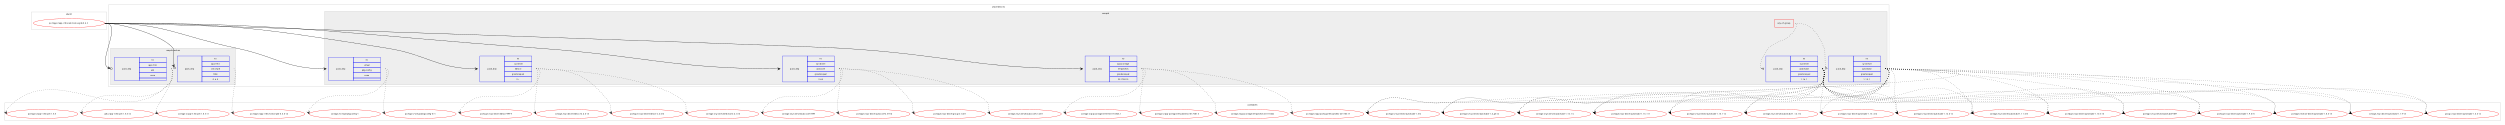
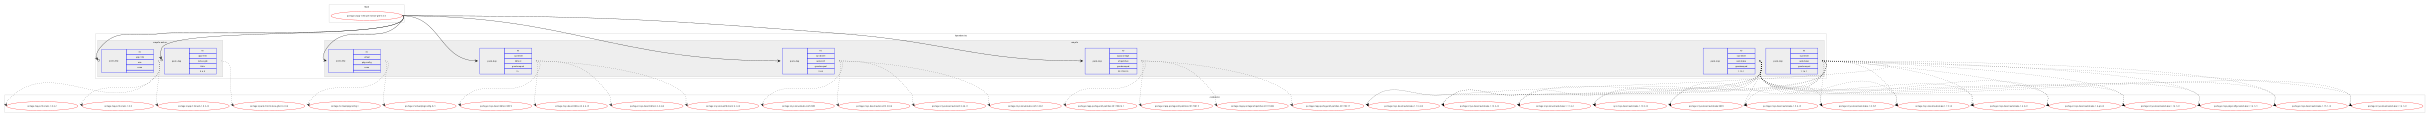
  digraph {
    compound=true
    concentrate=true
    fontname="Roboto Condensed"
    fontsize=10
    newrank=true
    rankdir=TB
    ranksep=1.5
    node [color=red fontname="Roboto Condensed" fontsize=10]
    edge [arrowhead=vee fontname="Roboto Condensed" headport=w style=dotted tailport=e weight=100]
    n1 [label="portage://app-i18n/uim-tomoe-gtk-0.6.0" width=4]
    n2 [color=blue label=<<TABLE BORDER="0" CELLBORDER="1" CELLSPACING="0" CELLPADDING="4" WIDTH="220"><TR><TD ROWSPAN="6" CELLPADDING="30">pack_dep</TD></TR><TR><TD WIDTH="110">no</TD></TR><TR><TD>sys-devel</TD></TR><TR><TD>automake</TD></TR><TR><TD>greaterequal</TD></TR><TR><TD>1.16.1</TD></TR></TABLE>> shape=none]
    n3 [color=blue label=<<TABLE BORDER="0" CELLBORDER="1" CELLSPACING="0" CELLPADDING="4" WIDTH="220"><TR><TD ROWSPAN="6" CELLPADDING="30">pack_dep</TD></TR><TR><TD WIDTH="110">no</TD></TR><TR><TD>sys-devel</TD></TR><TR><TD>automake</TD></TR><TR><TD>greaterequal</TD></TR><TR><TD>1.15.1</TD></TR></TABLE>> shape=none]
-   n4 [label=<<TABLE BORDER="0" CELLBORDER="1" CELLSPACING="0" CELLPADDING="4"><TR><TD CELLPADDING="10">any_of_group</TD></TR></TABLE>> shape=none]
    n5 [color=blue label=<<TABLE BORDER="0" CELLBORDER="1" CELLSPACING="0" CELLPADDING="4" WIDTH="220"><TR><TD ROWSPAN="6" CELLPADDING="30">pack_dep</TD></TR><TR><TD WIDTH="110">no</TD></TR><TR><TD>app-portage</TD></TR><TR><TD>elt-patches</TD></TR><TR><TD>greaterequal</TD></TR><TR><TD>20170815</TD></TR></TABLE>> shape=none]
    n6 [color=blue label=<<TABLE BORDER="0" CELLBORDER="1" CELLSPACING="0" CELLPADDING="4" WIDTH="220"><TR><TD ROWSPAN="6" CELLPADDING="30">pack_dep</TD></TR><TR><TD WIDTH="110">no</TD></TR><TR><TD>sys-devel</TD></TR><TR><TD>autoconf</TD></TR><TR><TD>greaterequal</TD></TR><TR><TD>2.69</TD></TR></TABLE>> shape=none]
    n7 [color=blue label=<<TABLE BORDER="0" CELLBORDER="1" CELLSPACING="0" CELLPADDING="4" WIDTH="220"><TR><TD ROWSPAN="6" CELLPADDING="30">pack_dep</TD></TR><TR><TD WIDTH="110">no</TD></TR><TR><TD>sys-devel</TD></TR><TR><TD>libtool</TD></TR><TR><TD>greaterequal</TD></TR><TR><TD>2.4</TD></TR></TABLE>> shape=none]
    n8 [color=blue label=<<TABLE BORDER="0" CELLBORDER="1" CELLSPACING="0" CELLPADDING="4" WIDTH="220"><TR><TD ROWSPAN="6" CELLPADDING="30">pack_dep</TD></TR><TR><TD WIDTH="110">no</TD></TR><TR><TD>virtual</TD></TR><TR><TD>pkgconfig</TD></TR><TR><TD>none</TD></TR><TR><TD></TD></TR></TABLE>> shape=none]
    n9 [color=blue label=<<TABLE BORDER="0" CELLBORDER="1" CELLSPACING="0" CELLPADDING="4" WIDTH="220"><TR><TD ROWSPAN="6" CELLPADDING="30">pack_dep</TD></TR><TR><TD WIDTH="110">no</TD></TR><TR><TD>app-i18n</TD></TR><TR><TD>tomoe-gtk</TD></TR><TR><TD>tilde</TD></TR><TR><TD>0.6.0</TD></TR></TABLE>> shape=none]
    n10 [color=blue label=<<TABLE BORDER="0" CELLBORDER="1" CELLSPACING="0" CELLPADDING="4" WIDTH="220"><TR><TD ROWSPAN="6" CELLPADDING="30">pack_dep</TD></TR><TR><TD WIDTH="110">no</TD></TR><TR><TD>app-i18n</TD></TR><TR><TD>uim</TD></TR><TR><TD>none</TD></TR><TR><TD></TD></TR></TABLE>> shape=none]
-   n11 [label="portage://sys-devel/automake-1.10.3-r3" width=4]
+   n11 [label="sys://sys-devel/automake-1.10.3-r3" width=4]
    n12 [label="portage://sys-devel/automake-1.11.6-r3" width=4]
    n13 [label="portage://sys-devel/automake-1.12.6-r2" width=4]
    n14 [label="portage://sys-devel/automake-1.13.4-r2" width=4]
    n15 [label="portage://sys-devel/automake-1.14.1-r2" width=4]
    n16 [label="portage://sys-devel/automake-1.15.1-r2" width=4]
-   n17 [label="portage://sys-devel/automake-1.16.1-r1" width=4]
+   n17 [label="portage://sys-pkgconfig/automake-1.16.1-r1" width=4]
    n18 [label="portage://sys-devel/automake-1.16.1-r2" width=4]
    n19 [label="portage://sys-devel/automake-1.4_p6-r2" width=4]
-   n20 [label="portage://sys-devel/automake-1.5-r2" width=4]
-   n21 [label="group://sys-devel/automake-1.6.3-r2" width=4]
+   n21 [label="portage://sys-devel/automake-1.6.3-r2" width=4]
    n22 [label="portage://sys-devel/automake-1.7.9-r3" width=4]
-   n23 [label="portage://tomoe-devel/automake-1.8.5-r5" width=4]
+   n23 [label="portage://sys-devel/automake-1.8.5-r5" width=4]
    n24 [label="portage://sys-devel/automake-1.9.6-r5" width=4]
    n25 [label="portage://sys-devel/automake-9899" width=4]
    n26 [label="portage://app-portage/elt-patches-20170317" width=4]
    n27 [label="portage://app-portage/elt-patches-20170422" width=4]
    n28 [label="portage://app-portage/elt-patches-20170815" width=4]
-   n29 [label="portage://app-portage/elt-elt-20170826.1" width=4]
+   n29 [label="portage://app-portage/elt-patches-20170826.1" width=4]
    n30 [label="portage://sys-devel/autoconf-2.43-r1" width=4]
-   n31 [label="portage://sys-devel/group-2.64-r1" width=4]
+   n31 [label="portage://sys-devel/autoconf-2.64-r1" width=4]
    n32 [label="portage://sys-devel/autoconf-2.69-r4" width=4]
    n33 [label="portage://sys-devel/autoconf-3999" width=4]
    n34 [label="portage://sys-devel/libtool-2.4.6-r3" width=4]
    n35 [label="portage://sys-devel/libtool-2.4.6-r4" width=4]
    n36 [label="portage://sys-devel/libtool-2.4.6-r5" width=4]
    n37 [label="portage://sys-devel/libtool-9999" width=4]
    n38 [label="portage://virtual/pkgconfig-0-r1" width=4]
    n39 [label="portage://virtual/pkgconfig-1" width=4]
-   n40 [label="portage://app-i18n/tomoe-gtk-0.6.0-r4" width=4]
+   n40 [label="portage://pack-i18n/tomoe-gtk-0.6.0-r4" width=4]
    n41 [label="portage://app-i18n/uim-1.8.6-r1" width=4]
-   n42 [label="gtk://app-i18n/uim-1.8.6-r2" width=4]
+   n42 [label="portage://app-i18n/uim-1.8.6-r2" width=4]
    n43 [label="portage://app-i18n/uim-1.8.8" width=4]
    subgraph cluster_1 {
      color=gray
      label=<<i>ebuild</i>>
      rank=same
      n1
    }
    subgraph cluster_2 {
      color=gray
      label=<<i>dependencies</i>>
      subgraph cluster_3 {
        color=gray
        fillcolor="#eeeeee"
        label=<<i>compile</i>>
        style=filled
        subgraph sub_4 {
          color=gray
          fillcolor="#eeeeee"
          label=<<i>compile</i>>
          style=filled
-         n4
          subgraph sub_5 {
            color=gray
            fillcolor="#eeeeee"
            label=<<i>compile</i>>
            style=filled
            n2
          }
          subgraph sub_6 {
            color=gray
            fillcolor="#eeeeee"
            label=<<i>compile</i>>
            style=filled
            n3
          }
        }
        subgraph sub_7 {
          color=gray
          fillcolor="#eeeeee"
          label=<<i>compile</i>>
          style=filled
          n5
        }
        subgraph sub_8 {
          color=gray
          fillcolor="#eeeeee"
          label=<<i>compile</i>>
          style=filled
          n6
        }
        subgraph sub_9 {
          color=gray
          fillcolor="#eeeeee"
          label=<<i>compile</i>>
          style=filled
          n7
        }
        subgraph sub_10 {
          color=gray
          fillcolor="#eeeeee"
          label=<<i>compile</i>>
          style=filled
          n8
        }
      }
      subgraph cluster_11 {
        color=gray
        fillcolor="#eeeeee"
        label=<<i>compile and run</i>>
        style=filled
        subgraph sub_12 {
          color=gray
          fillcolor="#eeeeee"
          label=<<i>compile and run</i>>
          style=filled
          n9
        }
        subgraph sub_13 {
          color=gray
          fillcolor="#eeeeee"
          label=<<i>compile and run</i>>
          style=filled
          n10
        }
      }
      subgraph cluster_14 {
        color=gray
        fillcolor="#eeeeee"
        label=<<i>run</i>>
        style=filled
      }
    }
    subgraph cluster_15 {
      color=gray
      label=<<i>candidates</i>>
      rank=same
      subgraph sub_16 {
        color=black
        label=<<i>candidates</i>>
        nodesep=1
        rank=same
        n11
        n12
        n13
        n14
        n15
        n16
        n17
        n18
        n19
-       n20
        n21
        n22
        n23
        n24
        n25
      }
      subgraph sub_17 {
        color=black
        label=<<i>candidates</i>>
        nodesep=1
        rank=same
        n11
        n12
        n13
        n14
        n15
        n16
        n17
        n18
        n19
-       n20
        n21
        n22
        n23
        n24
        n25
      }
      subgraph sub_18 {
        color=black
        label=<<i>candidates</i>>
        nodesep=1
        rank=same
        n26
        n27
        n28
        n29
      }
      subgraph sub_19 {
        color=black
        label=<<i>candidates</i>>
        nodesep=1
        rank=same
        n30
        n31
        n32
        n33
      }
      subgraph sub_20 {
        color=black
        label=<<i>candidates</i>>
        nodesep=1
        rank=same
        n34
        n35
        n36
        n37
      }
      subgraph sub_21 {
        color=black
        label=<<i>candidates</i>>
        nodesep=1
        rank=same
        n38
        n39
      }
      subgraph sub_22 {
        color=black
        label=<<i>candidates</i>>
        nodesep=1
        rank=same
        n40
      }
      subgraph sub_23 {
        color=black
        label=<<i>candidates</i>>
        nodesep=1
        rank=same
        n41
        n42
        n43
      }
    }
    n1 -> n5 [style=solid weight=20]
    n1 -> n6 [style=solid weight=20]
    n1 -> n7 [style=solid weight=20]
    n1 -> n8 [style=solid weight=20]
    n1 -> n9 [arrowhead=odotvee style=solid weight=20]
    n1 -> n10 [arrowhead=odotvee style=solid weight=20]
    n2 -> n11
    n2 -> n12
    n2 -> n13
    n2 -> n14
    n2 -> n15
    n2 -> n16
    n2 -> n17
    n2 -> n18
    n2 -> n19
-   n2 -> n20
    n2 -> n21
    n2 -> n22
    n2 -> n23
    n2 -> n24
    n2 -> n25
    n3 -> n11
    n3 -> n12
    n3 -> n13
    n3 -> n14
    n3 -> n15
    n3 -> n16
    n3 -> n17
    n3 -> n18
    n3 -> n19
-   n3 -> n20
    n3 -> n21
    n3 -> n22
    n3 -> n23
    n3 -> n24
    n3 -> n25
-   n4 -> n2 [arrowhead=oinv weight=20]
-   n4 -> n3 [arrowhead=oinv weight=20]
    n5 -> n26
    n5 -> n27
    n5 -> n28
    n5 -> n29
    n6 -> n30
    n6 -> n31
    n6 -> n32
    n6 -> n33
    n7 -> n34
    n7 -> n35
    n7 -> n36
    n7 -> n37
    n8 -> n38
    n8 -> n39
    n9 -> n40
    n10 -> n41
    n10 -> n42
    n10 -> n43
  }
